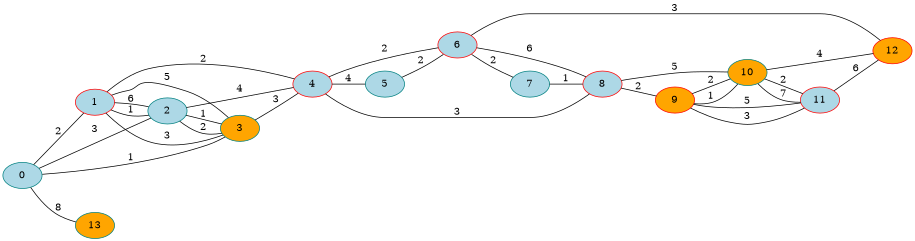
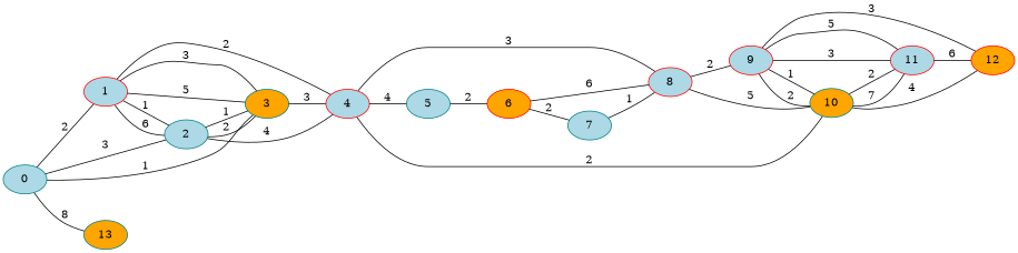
  graph {
    rankdir=LR
    node [color=red fillcolor=lightblue style=filled weight=1]
    1
    0 [color=teal]
    2 [color=teal]
    3 [color=teal fillcolor=orange]
    13 [color=teal fillcolor=orange weight=4]
    4
    5 [color=teal]
-   6
+   6 [fillcolor=orange]
    7 [color=teal]
    8
-   9 [fillcolor=orange]
+   9
    10 [color=teal fillcolor=orange]
    11
    12 [fillcolor=orange]
    1 -- 2 [label=1]
    1 -- 2 [label=6]
    1 -- 3 [label=3]
    1 -- 3 [label=5]
    1 -- 4 [label=2]
    0 -- 1 [label=2]
    0 -- 2 [label=3]
    0 -- 3 [label=1]
    0 -- 13 [label=8]
    2 -- 3 [label=2]
    2 -- 3 [label=1]
    2 -- 4 [label=4]
    3 -- 4 [label=3]
    4 -- 5 [label=4]
-   4 -- 6 [label=2]
+   4 -- 10 [label=2]
    5 -- 6 [label=2]
    6 -- 7 [label=2]
    6 -- 8 [label=6]
    7 -- 8 [label=1]
    8 -- 4 [label=3]
    8 -- 9 [label=2]
    8 -- 10 [label=5]
    9 -- 10 [label=2]
    9 -- 10 [label=1]
    9 -- 11 [label=5]
    9 -- 11 [label=3]
-   6 -- 12 [label=3]
+   9 -- 12 [label=3]
    10 -- 11 [label=7]
    10 -- 11 [label=2]
    10 -- 12 [label=4]
    11 -- 12 [label=6]
  }
